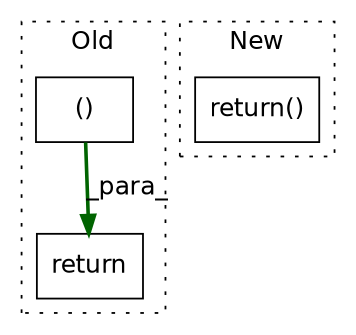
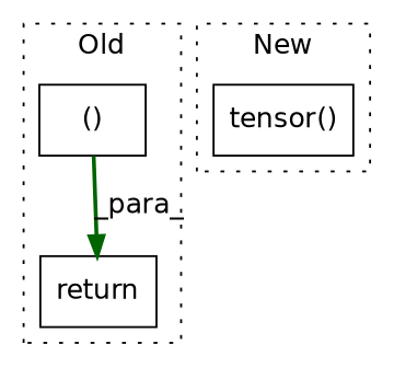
  digraph {
    fontname="DejaVu Sans"
    node [shape=box fontname="DejaVu Sans"]
    n1 [a=54 l=6 label="()" s=9934]
    n2 [a=93 l=7 label=return s=9924]
-   n3 [a=75 l="13,40" label="return()" s="9365,9380"]
+   n3 [a=75 l="13,40" label="tensor()" s="9365,9380"]
    subgraph cluster_1 {
      label=Old
      style=dotted
      n1
      n2
    }
    subgraph cluster_2 {
      label=New
      style=dotted
      n3
    }
    n1 -> n2 [label=_para_ color=darkgreen style=bold fontname="DejaVu Sans"]
  }
